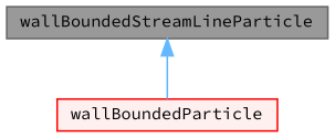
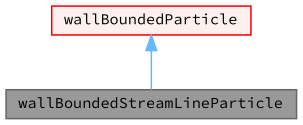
  digraph {
    fontname="Source Code Pro"
    node [fontname="Source Code Pro" fontsize=10 shape=box style=filled]
    n1 [color=gray40 fillcolor=grey60 fontcolor=black height=0.2 label=wallBoundedStreamLineParticle width=0.4]
    n2 [color=red fillcolor="#FFF0F0" height=0.2 label=wallBoundedParticle width=0.4]
-   n1 -> n2 [color=steelblue1 dir=back fontname="Source Code Pro" fontsize=10 labelfontname=Helvetica labelfontsize=10 style=solid]
+   n2 -> n1 [color=steelblue1 dir=back fontname="Source Code Pro" fontsize=10 labelfontname=Helvetica labelfontsize=10 style=solid]
  }
